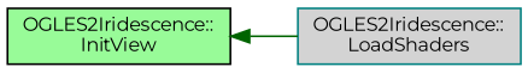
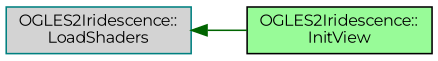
  digraph {
    rankdir=LR
    fontname=Montserrat
    node [fontname=Montserrat fontsize=10 shape=record style=filled]
    n1 [color=teal fillcolor=lightgrey fontcolor=black height=0.2 label="OGLES2Iridescence::\lLoadShaders" width=0.4]
    n2 [color=black fillcolor=palegreen height=0.2 label="OGLES2Iridescence::\lInitView" width=0.4]
-   n2 -> n1 [color=darkgreen dir=back fontname=Montserrat fontsize=10 labelfontname=Helvetica labelfontsize=10 style=solid]
+   n1 -> n2 [color=darkgreen dir=back fontname=Montserrat fontsize=10 labelfontname=Helvetica labelfontsize=10 style=solid]
  }
